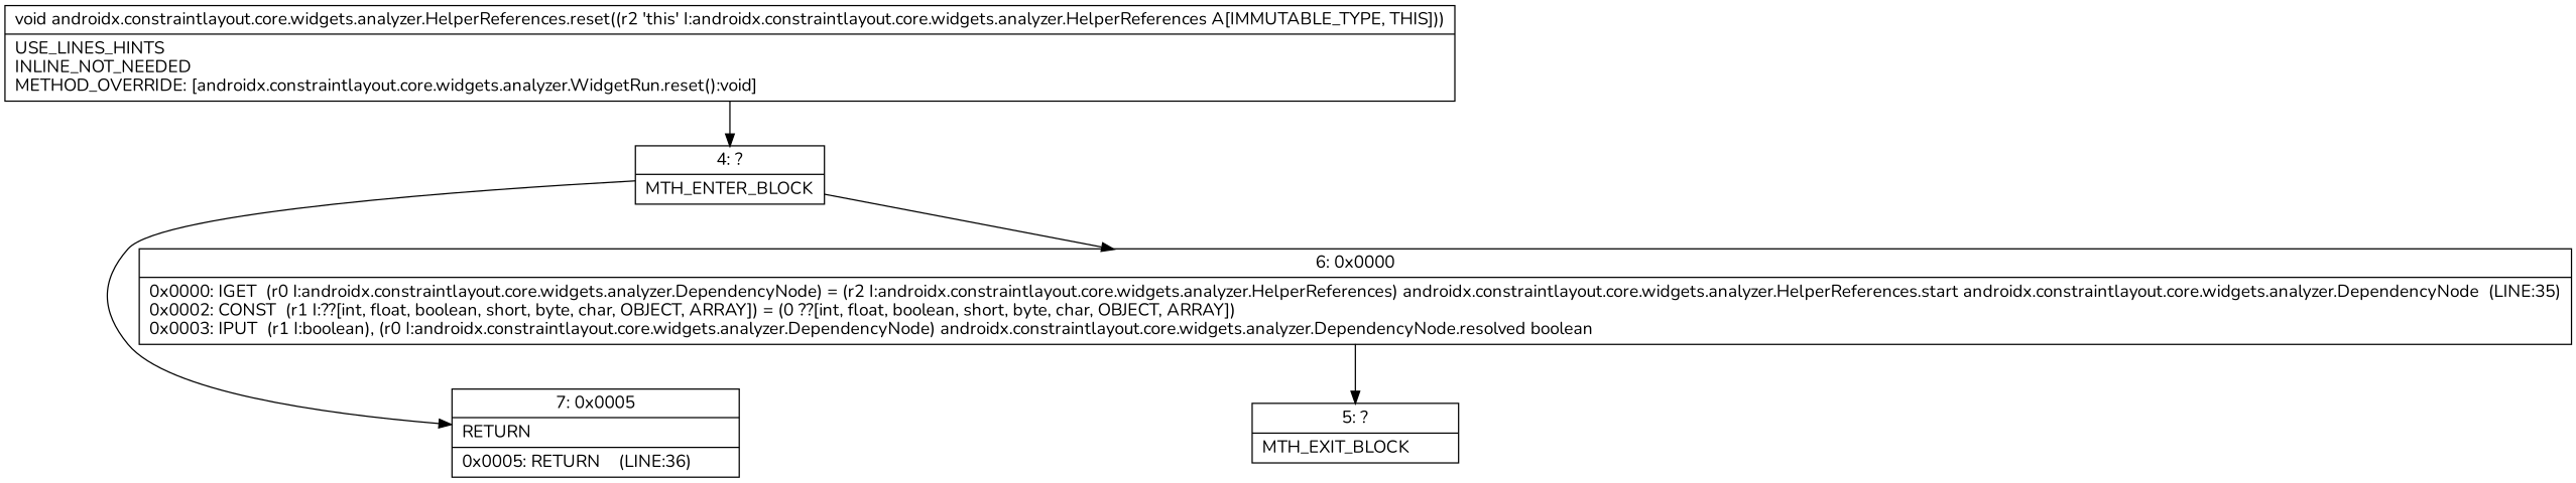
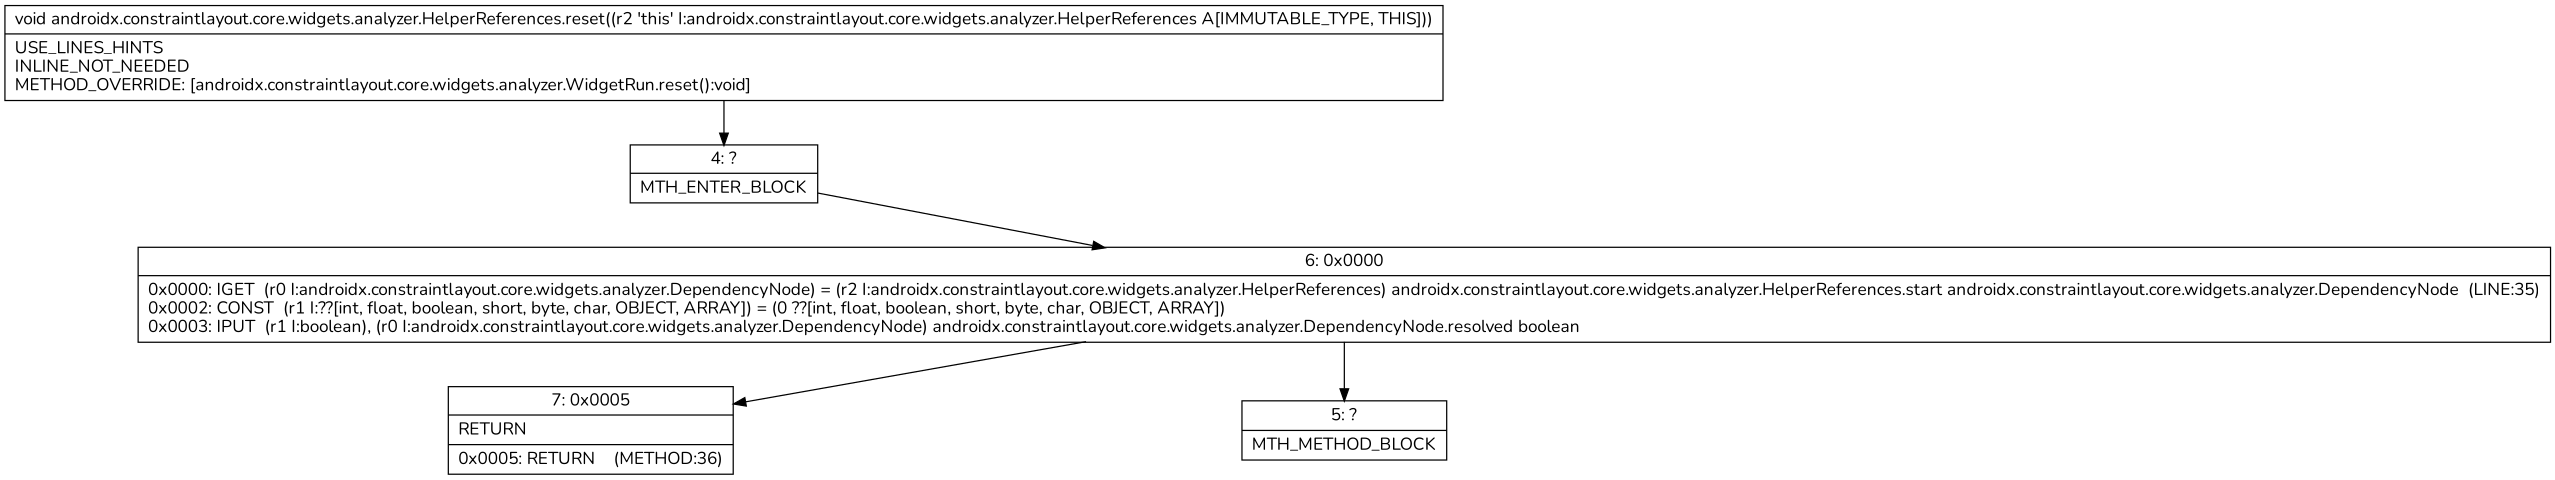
  digraph {
    fontname=Nunito
    node [fontname=Nunito shape=record]
    edge [fontname=Nunito]
    n1 [label="{4\:\ ?|MTH_ENTER_BLOCK\l}"]
    n2 [label="{6\:\ 0x0000|0x0000: IGET  (r0 I:androidx.constraintlayout.core.widgets.analyzer.DependencyNode) = (r2 I:androidx.constraintlayout.core.widgets.analyzer.HelperReferences) androidx.constraintlayout.core.widgets.analyzer.HelperReferences.start androidx.constraintlayout.core.widgets.analyzer.DependencyNode  (LINE:35)\l0x0002: CONST  (r1 I:??[int, float, boolean, short, byte, char, OBJECT, ARRAY]) = (0 ??[int, float, boolean, short, byte, char, OBJECT, ARRAY]) \l0x0003: IPUT  (r1 I:boolean), (r0 I:androidx.constraintlayout.core.widgets.analyzer.DependencyNode) androidx.constraintlayout.core.widgets.analyzer.DependencyNode.resolved boolean \l}"]
-   n3 [label="{7\:\ 0x0005|RETURN\l|0x0005: RETURN    (LINE:36)\l}"]
-   n4 [label="{5\:\ ?|MTH_EXIT_BLOCK\l}"]
+   n3 [label="{7\:\ 0x0005|RETURN\l|0x0005: RETURN    (METHOD:36)\l}"]
+   n4 [label="{5\:\ ?|MTH_METHOD_BLOCK\l}"]
    n5 [label="{void androidx.constraintlayout.core.widgets.analyzer.HelperReferences.reset((r2 'this' I:androidx.constraintlayout.core.widgets.analyzer.HelperReferences A[IMMUTABLE_TYPE, THIS]))  | USE_LINES_HINTS\lINLINE_NOT_NEEDED\lMETHOD_OVERRIDE: [androidx.constraintlayout.core.widgets.analyzer.WidgetRun.reset():void]\l}"]
    n1 -> n2
-   n1 -> n3
+   n2 -> n3
    n2 -> n4
    n5 -> n1
  }
